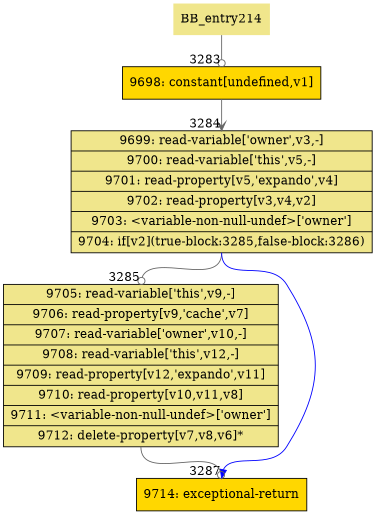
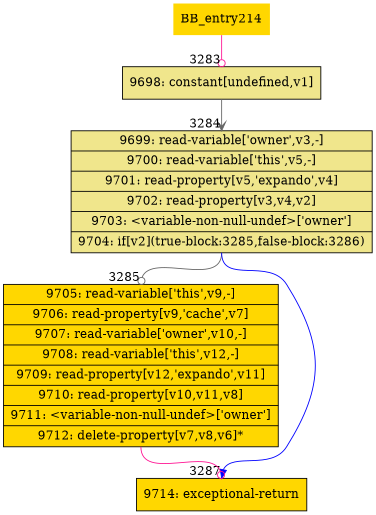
  digraph {
    rankdir=TD
    node [fillcolor=gold shape=record style=filled]
    edge [arrowhead=odot color=deeppink headport=n tailport=s]
-   BB_entry214 [fillcolor=khaki shape=none]
-   n2 [label="{9698: constant[undefined,v1]}"]
+   BB_entry214 [shape=none]
+   n2 [fillcolor=khaki label="{9698: constant[undefined,v1]}"]
    n3 [fillcolor=khaki label="{9699: read-variable['owner',v3,-]|9700: read-variable['this',v5,-]|9701: read-property[v5,'expando',v4]|9702: read-property[v3,v4,v2]|9703: \<variable-non-null-undef\>['owner']|9704: if[v2](true-block:3285,false-block:3286)}"]
-   n4 [fillcolor=khaki label="{9705: read-variable['this',v9,-]|9706: read-property[v9,'cache',v7]|9707: read-variable['owner',v10,-]|9708: read-variable['this',v12,-]|9709: read-property[v12,'expando',v11]|9710: read-property[v10,v11,v8]|9711: \<variable-non-null-undef\>['owner']|9712: delete-property[v7,v8,v6]*}"]
+   n4 [label="{9705: read-variable['this',v9,-]|9706: read-property[v9,'cache',v7]|9707: read-variable['owner',v10,-]|9708: read-variable['this',v12,-]|9709: read-property[v12,'expando',v11]|9710: read-property[v10,v11,v8]|9711: \<variable-non-null-undef\>['owner']|9712: delete-property[v7,v8,v6]*}"]
    n5 [label="{9714: exceptional-return}"]
-   BB_entry214 -> n2 [color=gray40 headlabel="    3283"]
+   BB_entry214 -> n2 [headlabel="    3283"]
    n2 -> n3 [arrowhead=vee color=gray40 headlabel="      3284"]
    n3 -> n4 [color=gray40 headlabel="      3285"]
    n3 -> n5 [arrowhead=normal color=blue headlabel="      3287"]
-   n4 -> n5 [color=gray40]
+   n4 -> n5
  }
